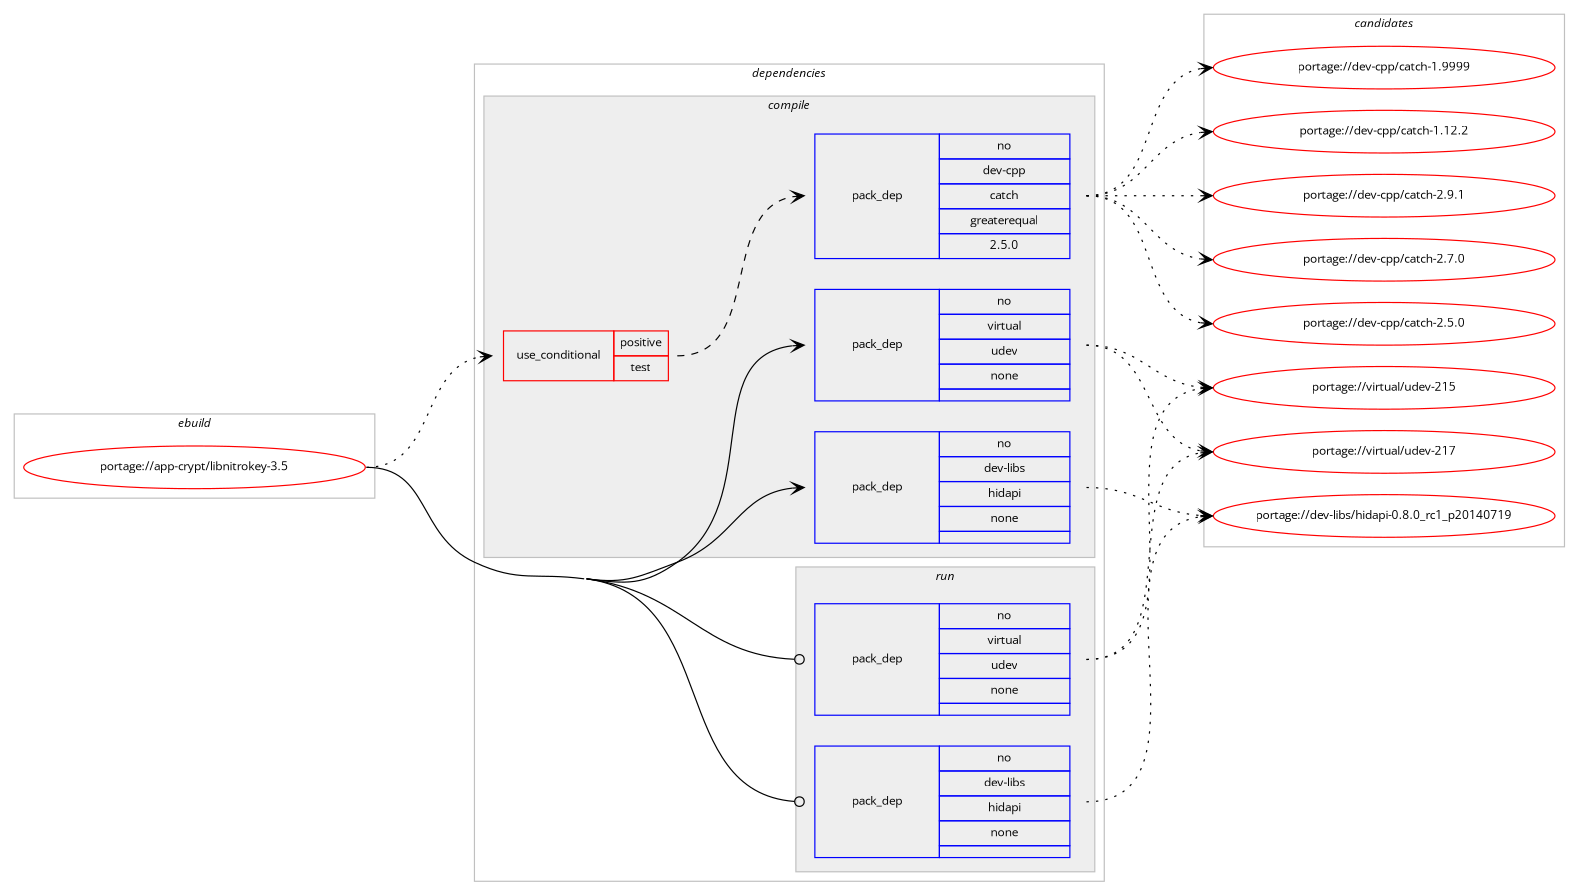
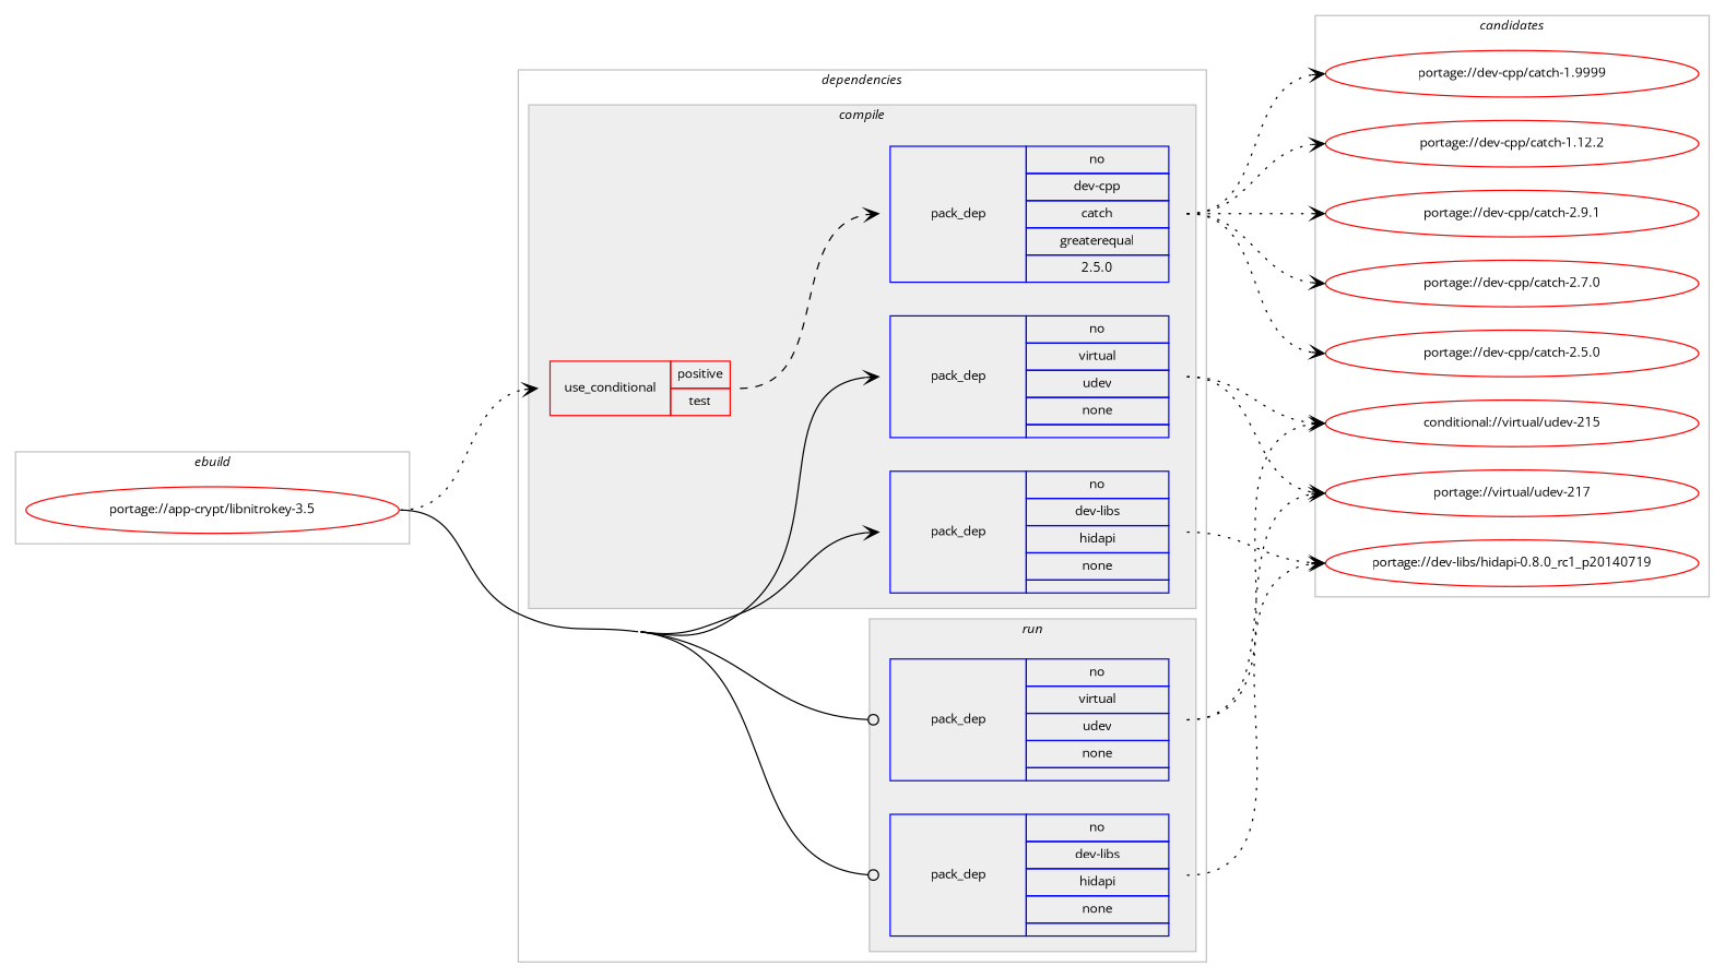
  digraph {
    compound=true
    concentrate=true
    fontname="Open Sans"
    fontsize=10
    newrank=true
    rankdir=LR
    ranksep=1.5
    node [color=red fontname="Open Sans" fontsize=10]
    edge [arrowhead=vee fontname="Open Sans" headport=w style=dotted tailport=e weight=100]
    n1 [label="portage://app-crypt/libnitrokey-3.5" width=4]
    n2 [color=blue label=<<TABLE BORDER="0" CELLBORDER="1" CELLSPACING="0" CELLPADDING="4" WIDTH="220"><TR><TD ROWSPAN="6" CELLPADDING="30">pack_dep</TD></TR><TR><TD WIDTH="110">no</TD></TR><TR><TD>dev-cpp</TD></TR><TR><TD>catch</TD></TR><TR><TD>greaterequal</TD></TR><TR><TD>2.5.0</TD></TR></TABLE>> shape=none]
    n3 [label=<<TABLE BORDER="0" CELLBORDER="1" CELLSPACING="0" CELLPADDING="4"><TR><TD ROWSPAN="3" CELLPADDING="10">use_conditional</TD></TR><TR><TD>positive</TD></TR><TR><TD>test</TD></TR></TABLE>> shape=none]
    n4 [color=blue label=<<TABLE BORDER="0" CELLBORDER="1" CELLSPACING="0" CELLPADDING="4" WIDTH="220"><TR><TD ROWSPAN="6" CELLPADDING="30">pack_dep</TD></TR><TR><TD WIDTH="110">no</TD></TR><TR><TD>dev-libs</TD></TR><TR><TD>hidapi</TD></TR><TR><TD>none</TD></TR><TR><TD></TD></TR></TABLE>> shape=none]
    n5 [color=blue label=<<TABLE BORDER="0" CELLBORDER="1" CELLSPACING="0" CELLPADDING="4" WIDTH="220"><TR><TD ROWSPAN="6" CELLPADDING="30">pack_dep</TD></TR><TR><TD WIDTH="110">no</TD></TR><TR><TD>virtual</TD></TR><TR><TD>udev</TD></TR><TR><TD>none</TD></TR><TR><TD></TD></TR></TABLE>> shape=none]
    n6 [color=blue label=<<TABLE BORDER="0" CELLBORDER="1" CELLSPACING="0" CELLPADDING="4" WIDTH="220"><TR><TD ROWSPAN="6" CELLPADDING="30">pack_dep</TD></TR><TR><TD WIDTH="110">no</TD></TR><TR><TD>dev-libs</TD></TR><TR><TD>hidapi</TD></TR><TR><TD>none</TD></TR><TR><TD></TD></TR></TABLE>> shape=none]
    n7 [color=blue label=<<TABLE BORDER="0" CELLBORDER="1" CELLSPACING="0" CELLPADDING="4" WIDTH="220"><TR><TD ROWSPAN="6" CELLPADDING="30">pack_dep</TD></TR><TR><TD WIDTH="110">no</TD></TR><TR><TD>virtual</TD></TR><TR><TD>udev</TD></TR><TR><TD>none</TD></TR><TR><TD></TD></TR></TABLE>> shape=none]
    n8 [label="portage://dev-cpp/catch-2.9.1" width=4]
    n9 [label="portage://dev-cpp/catch-2.7.0" width=4]
    n10 [label="portage://dev-cpp/catch-2.5.0" width=4]
    n11 [label="portage://dev-cpp/catch-1.9999" width=4]
    n12 [label="portage://dev-cpp/catch-1.12.2" width=4]
    n13 [label="portage://dev-libs/hidapi-0.8.0_rc1_p20140719" width=4]
    n14 [label="portage://virtual/udev-217" width=4]
-   n15 [label="portage://virtual/udev-215" width=4]
+   n15 [label="conditional://virtual/udev-215" width=4]
    subgraph cluster_1 {
      color=gray
      label=<<i>ebuild</i>>
      rank=same
      n1
    }
    subgraph cluster_2 {
      color=gray
      label=<<i>dependencies</i>>
      subgraph cluster_3 {
        color=gray
        fillcolor="#eeeeee"
        label=<<i>compile</i>>
        style=filled
        subgraph sub_4 {
          color=gray
          fillcolor="#eeeeee"
          label=<<i>compile</i>>
          style=filled
          n3
          subgraph sub_5 {
            color=gray
            fillcolor="#eeeeee"
            label=<<i>compile</i>>
            style=filled
            n2
          }
        }
        subgraph sub_6 {
          color=gray
          fillcolor="#eeeeee"
          label=<<i>compile</i>>
          style=filled
          n4
        }
        subgraph sub_7 {
          color=gray
          fillcolor="#eeeeee"
          label=<<i>compile</i>>
          style=filled
          n5
        }
      }
      subgraph cluster_8 {
        color=gray
        fillcolor="#eeeeee"
        label=<<i>compile and run</i>>
        style=filled
      }
      subgraph cluster_9 {
        color=gray
        fillcolor="#eeeeee"
        label=<<i>run</i>>
        style=filled
        subgraph sub_10 {
          color=gray
          fillcolor="#eeeeee"
          label=<<i>run</i>>
          style=filled
          n6
        }
        subgraph sub_11 {
          color=gray
          fillcolor="#eeeeee"
          label=<<i>run</i>>
          style=filled
          n7
        }
      }
    }
    subgraph cluster_12 {
      color=gray
      label=<<i>candidates</i>>
      rank=same
      subgraph sub_13 {
        color=black
        label=<<i>candidates</i>>
        nodesep=1
        rank=same
        n8
        n9
        n10
        n11
        n12
      }
      subgraph sub_14 {
        color=black
        label=<<i>candidates</i>>
        nodesep=1
        rank=same
        n13
      }
      subgraph sub_15 {
        color=black
        label=<<i>candidates</i>>
        nodesep=1
        rank=same
        n14
        n15
      }
      subgraph sub_16 {
        color=black
        label=<<i>candidates</i>>
        nodesep=1
        rank=same
        n13
      }
      subgraph sub_17 {
        color=black
        label=<<i>candidates</i>>
        nodesep=1
        rank=same
        n14
        n15
      }
    }
    n1 -> n3 [weight=20]
    n1 -> n4 [style=solid weight=20]
    n1 -> n5 [style=solid weight=20]
    n1 -> n6 [arrowhead=odot style=solid weight=20]
    n1 -> n7 [arrowhead=odot style=solid weight=20]
    n2 -> n8
    n2 -> n9
    n2 -> n10
    n2 -> n11
    n2 -> n12
    n3 -> n2 [style=dashed weight=20]
    n4 -> n13
    n5 -> n14
    n5 -> n15
    n6 -> n13
    n7 -> n14
    n7 -> n15
  }
